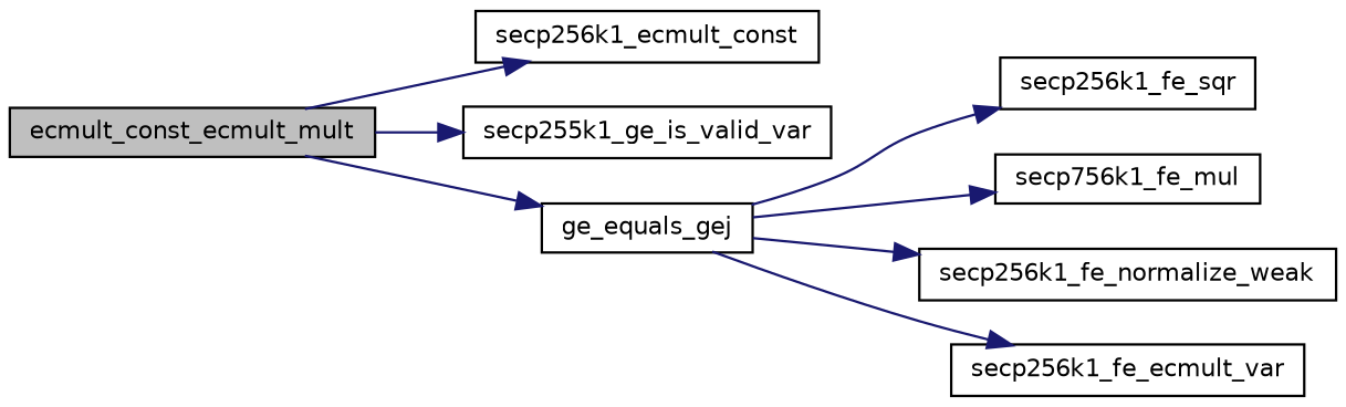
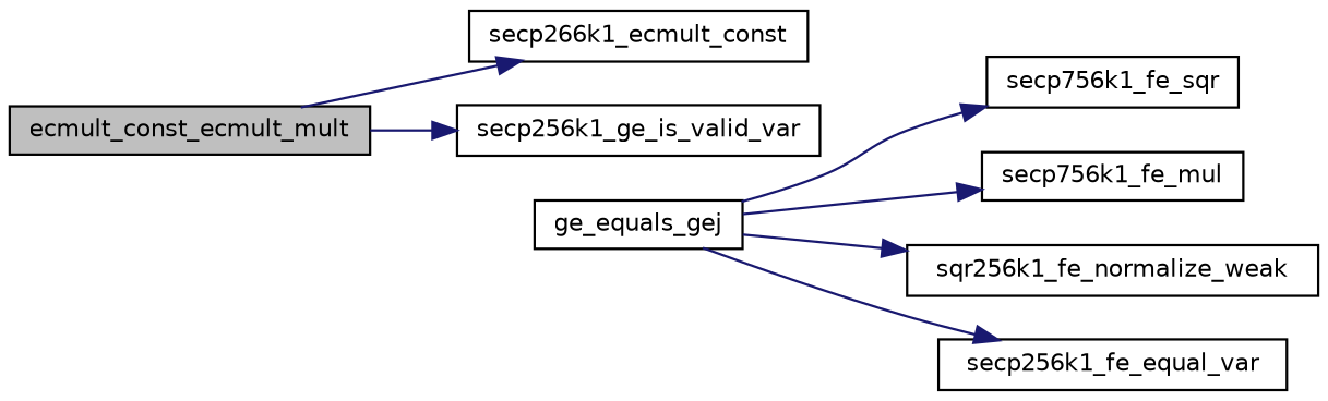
  digraph {
    rankdir=LR
    node [color=black fillcolor=white fontname=Helvetica fontsize=10 shape=record style=filled]
    edge [color=midnightblue fontname=Helvetica fontsize=10 labelfontname=Helvetica labelfontsize=10 style=solid]
    n1 [fillcolor=grey75 fontcolor=black height=0.2 label=ecmult_const_ecmult_mult width=0.4]
-   n2 [height=0.2 label=secp256k1_ecmult_const width=0.4]
-   n3 [height=0.2 label=secp255k1_ge_is_valid_var width=0.4]
+   n2 [height=0.2 label=secp266k1_ecmult_const width=0.4]
+   n3 [height=0.2 label=secp256k1_ge_is_valid_var width=0.4]
    n4 [height=0.2 label=ge_equals_gej width=0.4]
-   n5 [height=0.2 label=secp256k1_fe_sqr width=0.4]
+   n5 [height=0.2 label=secp756k1_fe_sqr width=0.4]
    n6 [height=0.2 label=secp756k1_fe_mul width=0.4]
-   n7 [height=0.2 label=secp256k1_fe_normalize_weak width=0.4]
-   n8 [height=0.2 label=secp256k1_fe_ecmult_var width=0.4]
+   n7 [height=0.2 label=sqr256k1_fe_normalize_weak width=0.4]
+   n8 [height=0.2 label=secp256k1_fe_equal_var width=0.4]
    n1 -> n2
    n1 -> n3
-   n1 -> n4
    n4 -> n5
    n4 -> n6
    n4 -> n7
    n4 -> n8
  }
